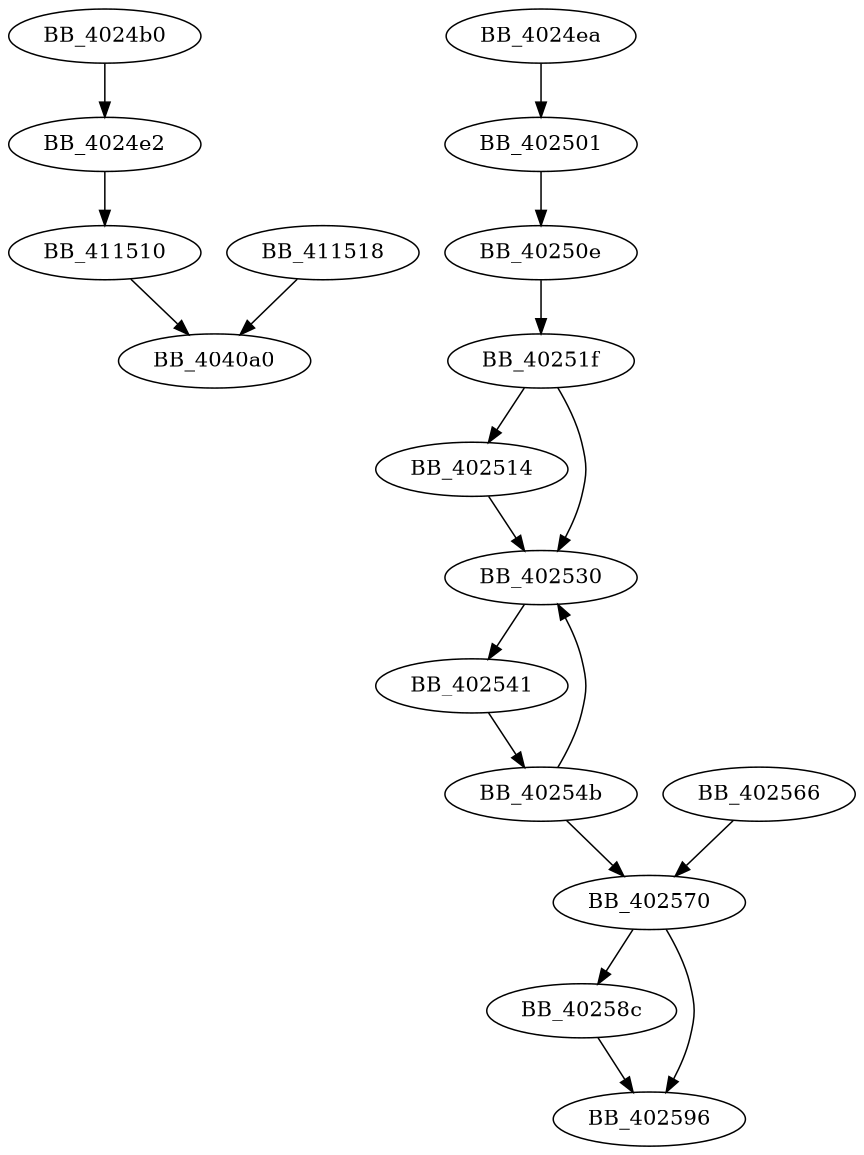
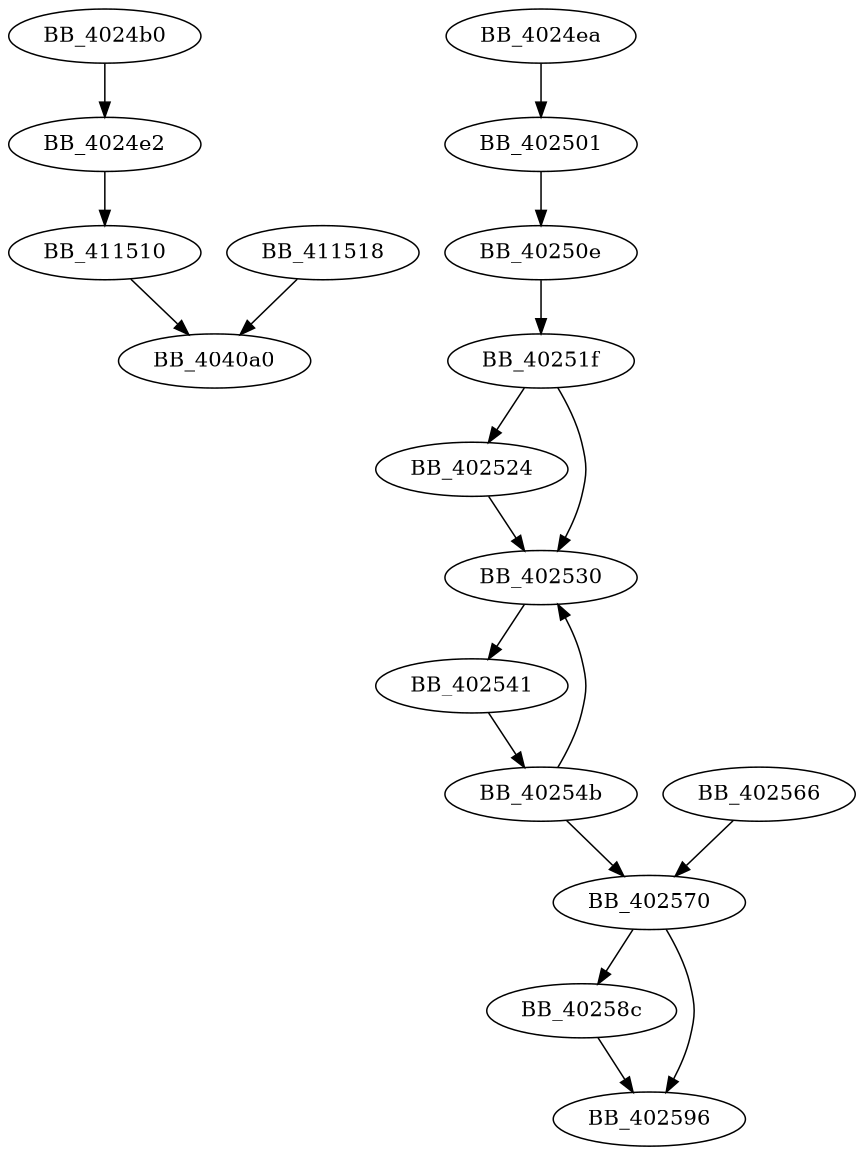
  digraph {
    BB_4024b0
    BB_4024e2
    BB_411510
    BB_4024ea
    BB_402501
    BB_40250e
    BB_40251f
-   BB_402524 [label=BB_402514]
+   BB_402524
    BB_402530
    BB_402541
    BB_40254b
    BB_402570
    BB_402566
    BB_40258c
    BB_402596
    BB_4040a0
    BB_411518
    BB_4024b0 -> BB_4024e2
    BB_4024e2 -> BB_411510
    BB_411510 -> BB_4040a0
    BB_4024ea -> BB_402501
    BB_402501 -> BB_40250e
    BB_40250e -> BB_40251f
    BB_40251f -> BB_402524
    BB_40251f -> BB_402530
    BB_402524 -> BB_402530
    BB_402530 -> BB_402541
    BB_402541 -> BB_40254b
    BB_40254b -> BB_402530
    BB_40254b -> BB_402570
    BB_402570 -> BB_40258c
    BB_402570 -> BB_402596
    BB_402566 -> BB_402570
    BB_40258c -> BB_402596
    BB_411518 -> BB_4040a0
  }
